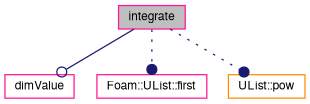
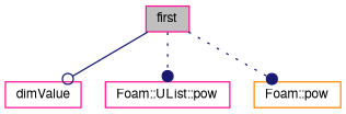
  digraph {
    rankdir=TB
    node [color=deeppink fontname=FreeSans fontsize=10 shape=record]
    edge [arrowhead=dot color=midnightblue fontname=FreeSans fontsize=10 labelfontname=FreeSans labelfontsize=10 style=dotted]
-   n1 [fillcolor=grey75 fontcolor=black height=0.2 label=integrate style=filled width=0.4]
+   n1 [fillcolor=grey75 fontcolor=black height=0.2 label=first style=filled width=0.4]
    n2 [height=0.2 label=dimValue width=0.4]
-   n3 [height=0.2 label="Foam::UList::first" width=0.4]
-   n4 [color=darkorange height=0.2 label="UList::pow" width=0.4]
+   n3 [height=0.2 label="Foam::UList::pow" width=0.4]
+   n4 [color=darkorange height=0.2 label="Foam::pow" width=0.4]
    n1 -> n2 [arrowhead=odot style=solid]
    n1 -> n3
    n1 -> n4
  }
